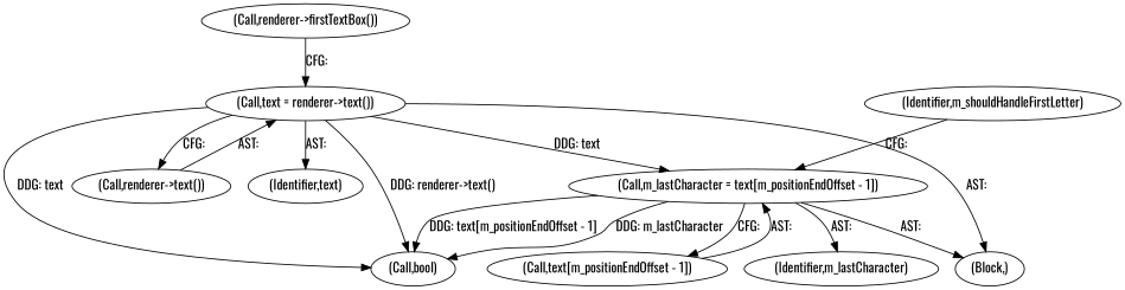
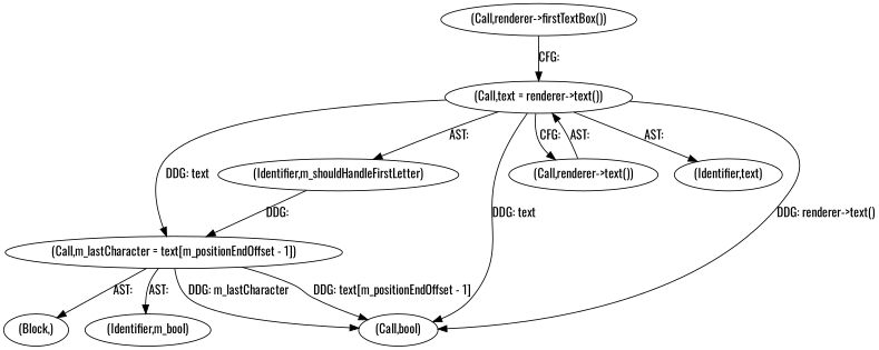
  digraph {
    fontname=Oswald
    node [fontname=Oswald]
    edge [fontname=Oswald]
    n1 [label="(Call,m_lastCharacter = text[m_positionEndOffset - 1])"]
    n2 [label="(Call,bool)"]
-   n3 [label="(Call,text[m_positionEndOffset - 1])"]
    n4 [label="(Block,)"]
-   n5 [label="(Identifier,m_lastCharacter)"]
+   n5 [label="(Identifier,m_bool)"]
    n6 [label="(Call,text = renderer->text())"]
    n7 [label="(Call,renderer->text())"]
    n8 [label="(Identifier,text)"]
    n9 [label="(Call,renderer->firstTextBox())"]
    n10 [label="(Identifier,m_shouldHandleFirstLetter)"]
    n1 -> n2 [label="DDG: text[m_positionEndOffset - 1]"]
    n1 -> n2 [label="DDG: m_lastCharacter"]
-   n1 -> n3 [label="CFG: "]
    n1 -> n4 [label="AST: "]
    n1 -> n5 [label="AST: "]
-   n3 -> n1 [label="AST: "]
    n6 -> n1 [label="DDG: text"]
    n6 -> n2 [label="DDG: renderer->text()"]
    n6 -> n2 [label="DDG: text"]
-   n6 -> n4 [label="AST: "]
+   n6 -> n10 [label="AST: "]
    n6 -> n7 [label="CFG: "]
    n6 -> n8 [label="AST: "]
    n7 -> n6 [label="AST: "]
    n9 -> n6 [label="CFG: "]
-   n10 -> n1 [label="CFG: "]
+   n10 -> n1 [label="DDG: "]
  }
